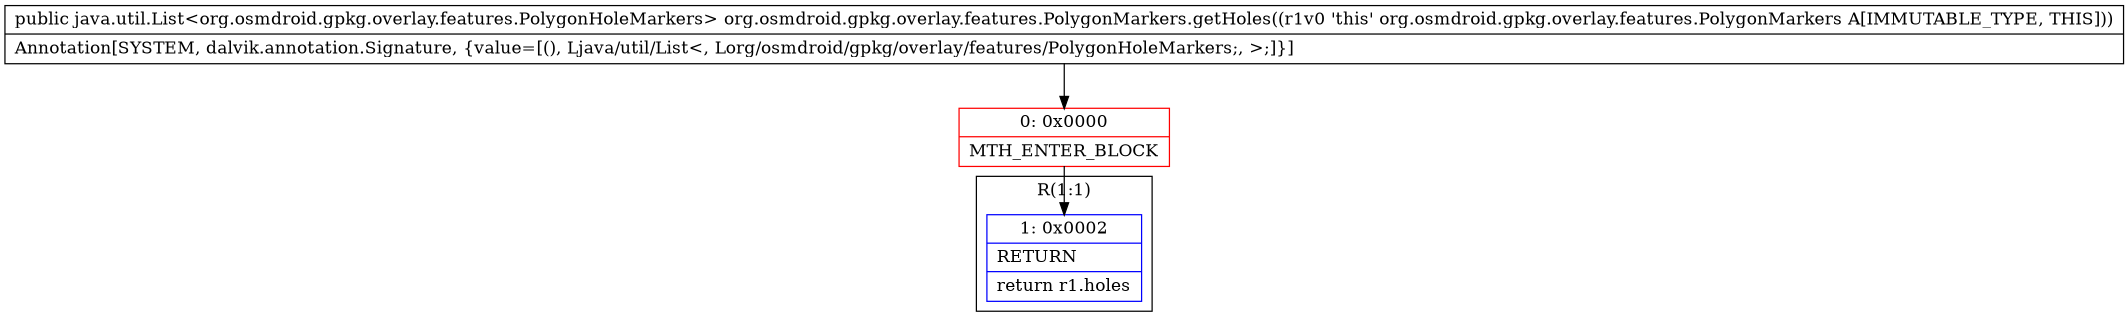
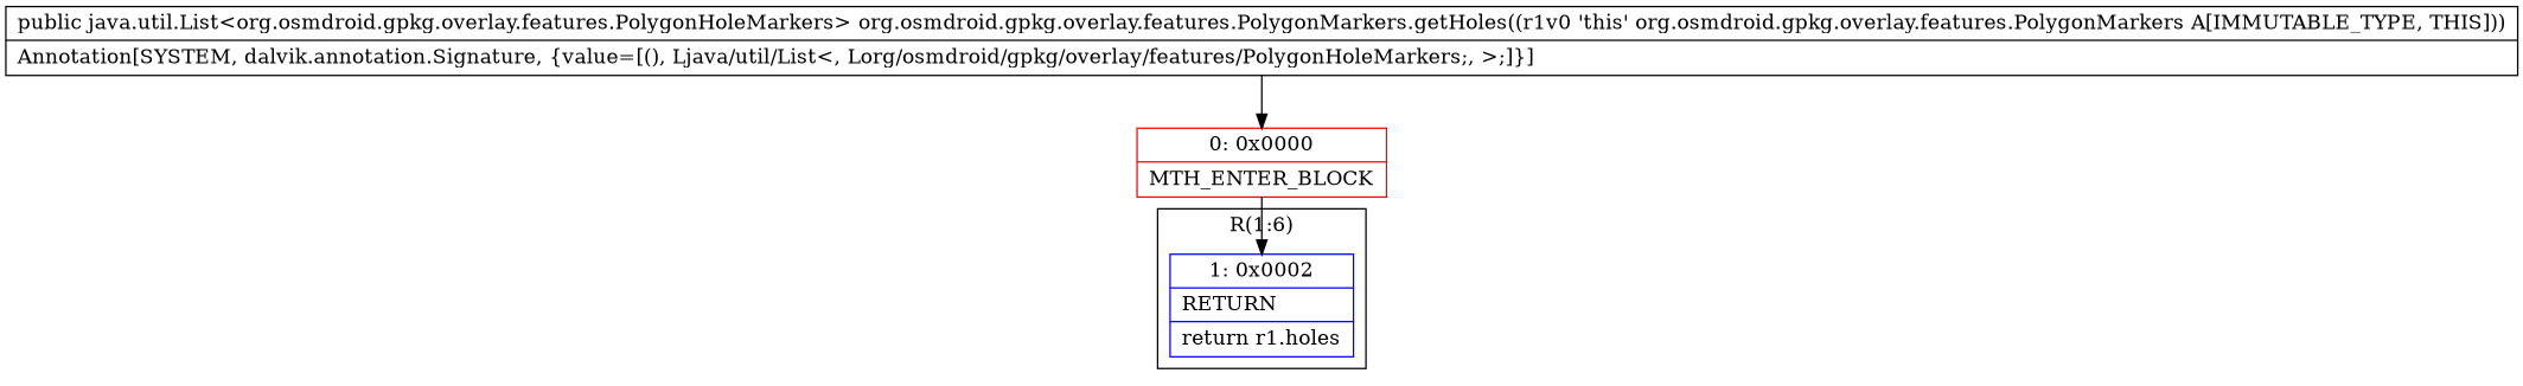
  digraph {
    fontname="DejaVu Serif"
    node [shape=record fontname="DejaVu Serif"]
    edge [fontname="DejaVu Serif"]
    n1 [color=blue label="{1\:\ 0x0002|RETURN\l|return r1.holes\l}"]
    n2 [color=red label="{0\:\ 0x0000|MTH_ENTER_BLOCK\l}"]
    n3 [label="{public java.util.List\<org.osmdroid.gpkg.overlay.features.PolygonHoleMarkers\> org.osmdroid.gpkg.overlay.features.PolygonMarkers.getHoles((r1v0 'this' org.osmdroid.gpkg.overlay.features.PolygonMarkers A[IMMUTABLE_TYPE, THIS]))  | Annotation[SYSTEM, dalvik.annotation.Signature, \{value=[(), Ljava\/util\/List\<, Lorg\/osmdroid\/gpkg\/overlay\/features\/PolygonHoleMarkers;, \>;]\}]\l}"]
    subgraph cluster_1 {
-     label="R(1:1)"
+     label="R(1:6)"
      n1
    }
    n2 -> n1
    n3 -> n2
  }
